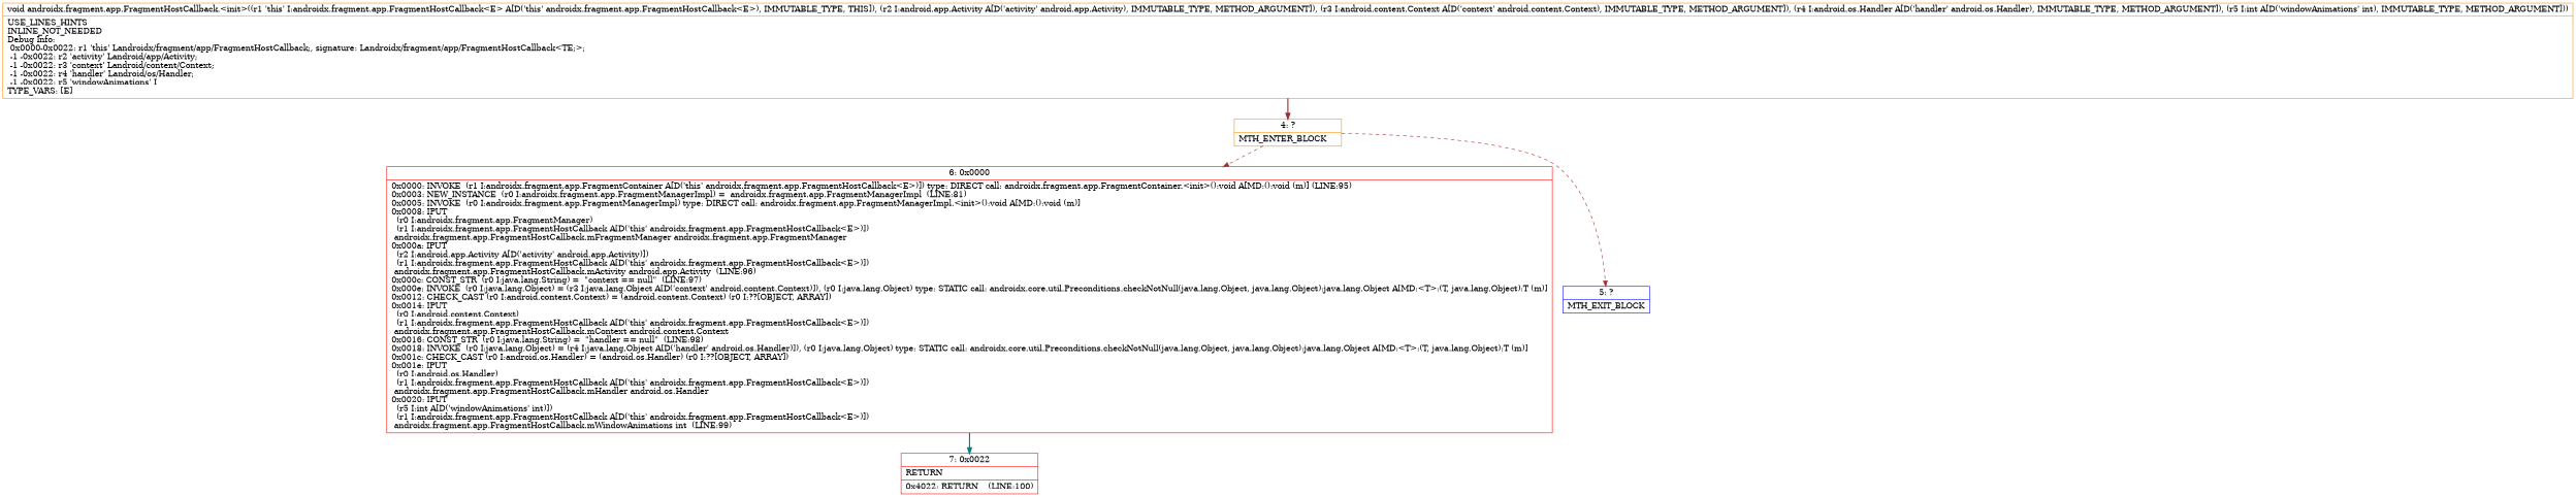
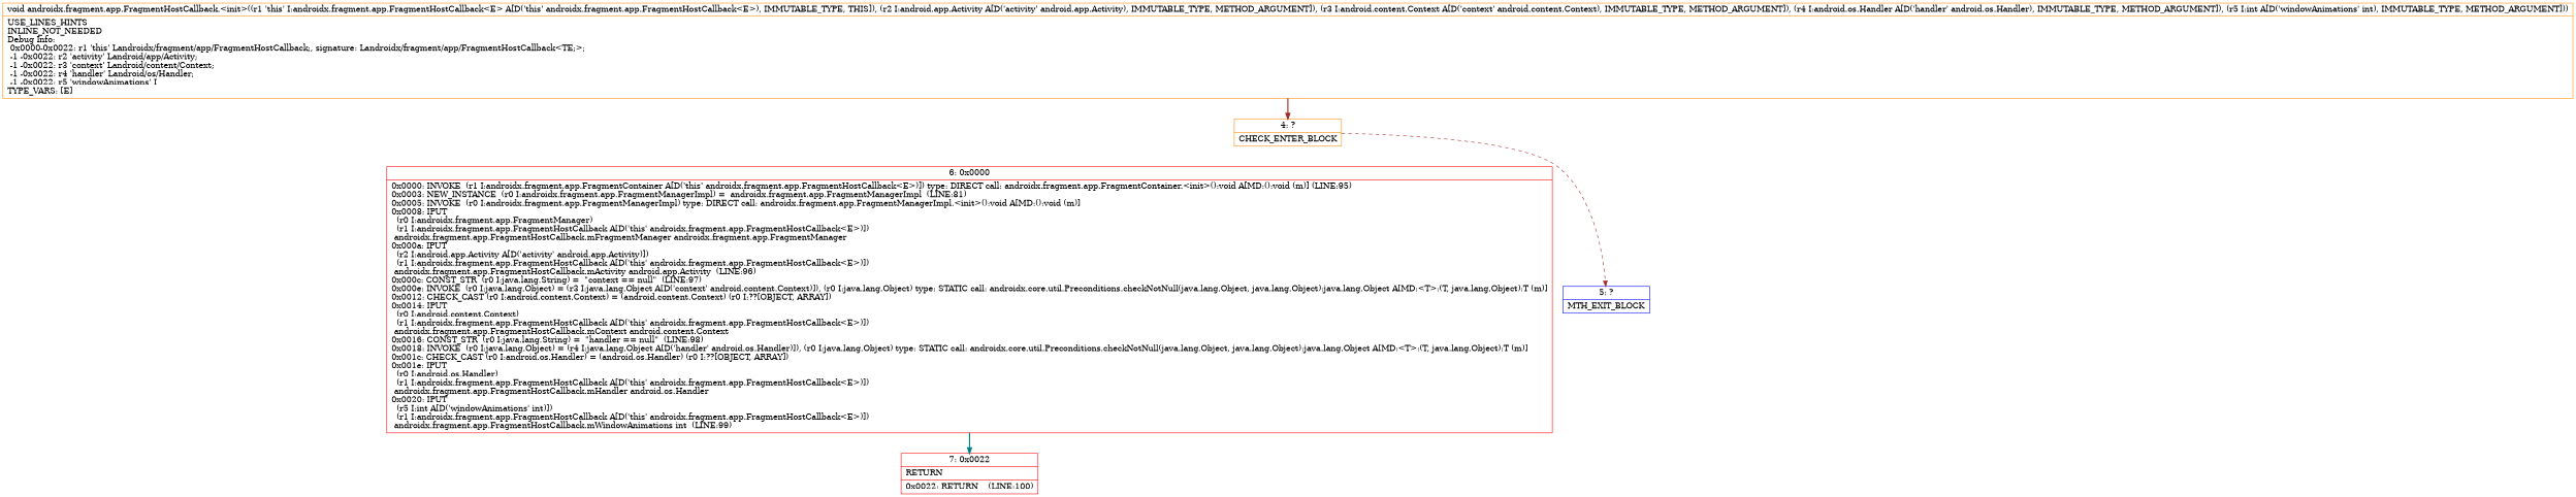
  digraph {
    node [color=darkorange shape=record]
    edge [color=brown style=dashed]
-   n1 [label="{4\:\ ?|MTH_ENTER_BLOCK\l}"]
+   n1 [label="{4\:\ ?|CHECK_ENTER_BLOCK\l}"]
    n2 [color=red label="{6\:\ 0x0000|0x0000: INVOKE  (r1 I:androidx.fragment.app.FragmentContainer A[D('this' androidx.fragment.app.FragmentHostCallback\<E\>)]) type: DIRECT call: androidx.fragment.app.FragmentContainer.\<init\>():void A[MD:():void (m)] (LINE:95)\l0x0003: NEW_INSTANCE  (r0 I:androidx.fragment.app.FragmentManagerImpl) =  androidx.fragment.app.FragmentManagerImpl  (LINE:81)\l0x0005: INVOKE  (r0 I:androidx.fragment.app.FragmentManagerImpl) type: DIRECT call: androidx.fragment.app.FragmentManagerImpl.\<init\>():void A[MD:():void (m)]\l0x0008: IPUT  \l  (r0 I:androidx.fragment.app.FragmentManager)\l  (r1 I:androidx.fragment.app.FragmentHostCallback A[D('this' androidx.fragment.app.FragmentHostCallback\<E\>)])\l androidx.fragment.app.FragmentHostCallback.mFragmentManager androidx.fragment.app.FragmentManager \l0x000a: IPUT  \l  (r2 I:android.app.Activity A[D('activity' android.app.Activity)])\l  (r1 I:androidx.fragment.app.FragmentHostCallback A[D('this' androidx.fragment.app.FragmentHostCallback\<E\>)])\l androidx.fragment.app.FragmentHostCallback.mActivity android.app.Activity  (LINE:96)\l0x000c: CONST_STR  (r0 I:java.lang.String) =  \"context == null\"  (LINE:97)\l0x000e: INVOKE  (r0 I:java.lang.Object) = (r3 I:java.lang.Object A[D('context' android.content.Context)]), (r0 I:java.lang.Object) type: STATIC call: androidx.core.util.Preconditions.checkNotNull(java.lang.Object, java.lang.Object):java.lang.Object A[MD:\<T\>:(T, java.lang.Object):T (m)]\l0x0012: CHECK_CAST (r0 I:android.content.Context) = (android.content.Context) (r0 I:??[OBJECT, ARRAY]) \l0x0014: IPUT  \l  (r0 I:android.content.Context)\l  (r1 I:androidx.fragment.app.FragmentHostCallback A[D('this' androidx.fragment.app.FragmentHostCallback\<E\>)])\l androidx.fragment.app.FragmentHostCallback.mContext android.content.Context \l0x0016: CONST_STR  (r0 I:java.lang.String) =  \"handler == null\"  (LINE:98)\l0x0018: INVOKE  (r0 I:java.lang.Object) = (r4 I:java.lang.Object A[D('handler' android.os.Handler)]), (r0 I:java.lang.Object) type: STATIC call: androidx.core.util.Preconditions.checkNotNull(java.lang.Object, java.lang.Object):java.lang.Object A[MD:\<T\>:(T, java.lang.Object):T (m)]\l0x001c: CHECK_CAST (r0 I:android.os.Handler) = (android.os.Handler) (r0 I:??[OBJECT, ARRAY]) \l0x001e: IPUT  \l  (r0 I:android.os.Handler)\l  (r1 I:androidx.fragment.app.FragmentHostCallback A[D('this' androidx.fragment.app.FragmentHostCallback\<E\>)])\l androidx.fragment.app.FragmentHostCallback.mHandler android.os.Handler \l0x0020: IPUT  \l  (r5 I:int A[D('windowAnimations' int)])\l  (r1 I:androidx.fragment.app.FragmentHostCallback A[D('this' androidx.fragment.app.FragmentHostCallback\<E\>)])\l androidx.fragment.app.FragmentHostCallback.mWindowAnimations int  (LINE:99)\l}"]
    n3 [color=blue label="{5\:\ ?|MTH_EXIT_BLOCK\l}"]
-   n4 [color=red label="{7\:\ 0x0022|RETURN\l|0x4022: RETURN    (LINE:100)\l}"]
+   n4 [color=red label="{7\:\ 0x0022|RETURN\l|0x0022: RETURN    (LINE:100)\l}"]
    n5 [label="{void androidx.fragment.app.FragmentHostCallback.\<init\>((r1 'this' I:androidx.fragment.app.FragmentHostCallback\<E\> A[D('this' androidx.fragment.app.FragmentHostCallback\<E\>), IMMUTABLE_TYPE, THIS]), (r2 I:android.app.Activity A[D('activity' android.app.Activity), IMMUTABLE_TYPE, METHOD_ARGUMENT]), (r3 I:android.content.Context A[D('context' android.content.Context), IMMUTABLE_TYPE, METHOD_ARGUMENT]), (r4 I:android.os.Handler A[D('handler' android.os.Handler), IMMUTABLE_TYPE, METHOD_ARGUMENT]), (r5 I:int A[D('windowAnimations' int), IMMUTABLE_TYPE, METHOD_ARGUMENT]))  | USE_LINES_HINTS\lINLINE_NOT_NEEDED\lDebug Info:\l  0x0000\-0x0022: r1 'this' Landroidx\/fragment\/app\/FragmentHostCallback;, signature: Landroidx\/fragment\/app\/FragmentHostCallback\<TE;\>;\l  \-1 \-0x0022: r2 'activity' Landroid\/app\/Activity;\l  \-1 \-0x0022: r3 'context' Landroid\/content\/Context;\l  \-1 \-0x0022: r4 'handler' Landroid\/os\/Handler;\l  \-1 \-0x0022: r5 'windowAnimations' I\lTYPE_VARS: [E]\l}"]
-   n1 -> n2
    n1 -> n3
    n2 -> n4 [color=teal style=bold]
    n5 -> n1 [style=bold]
  }
